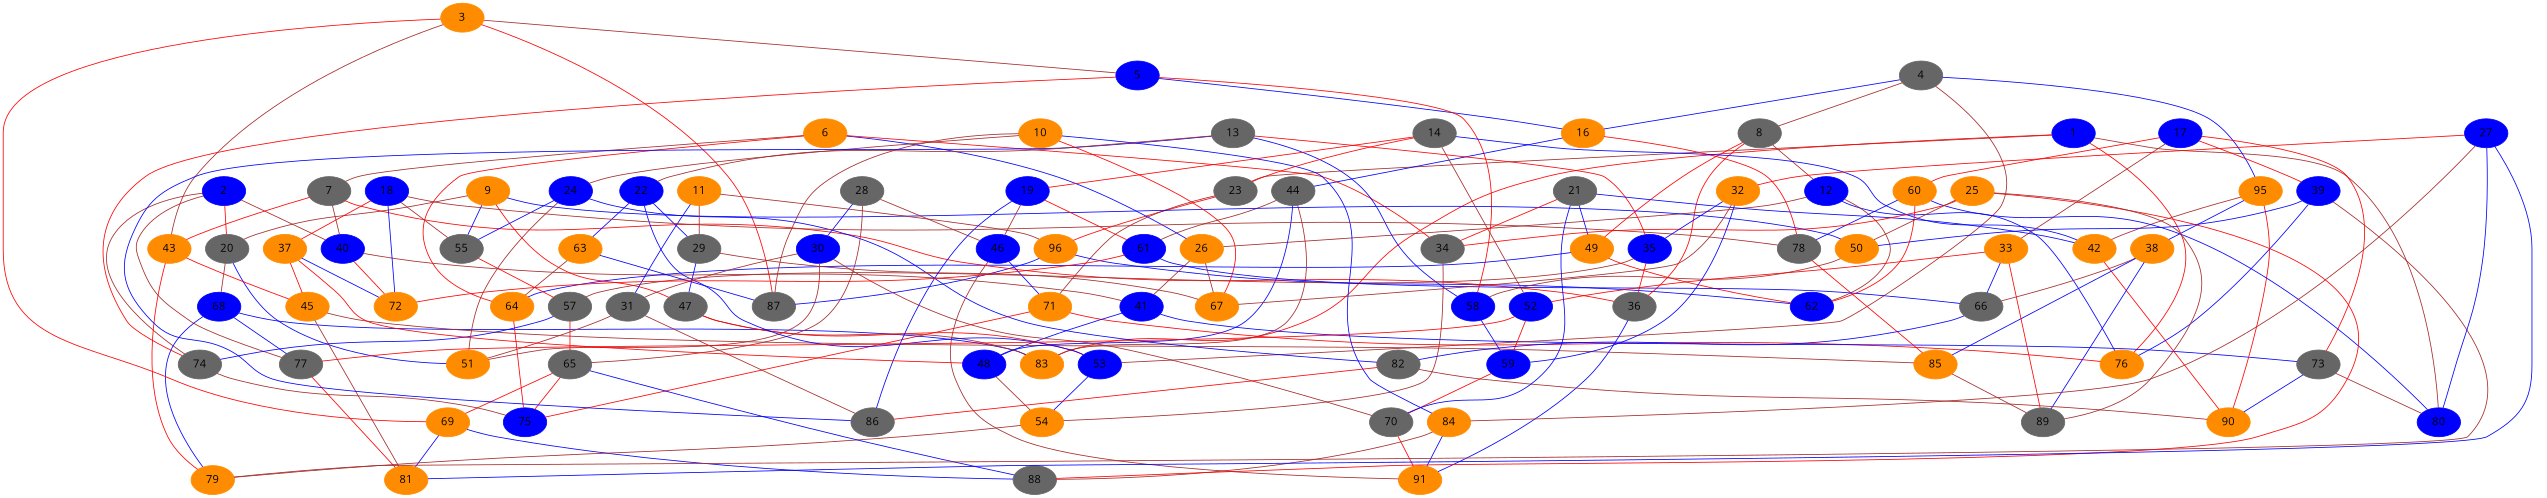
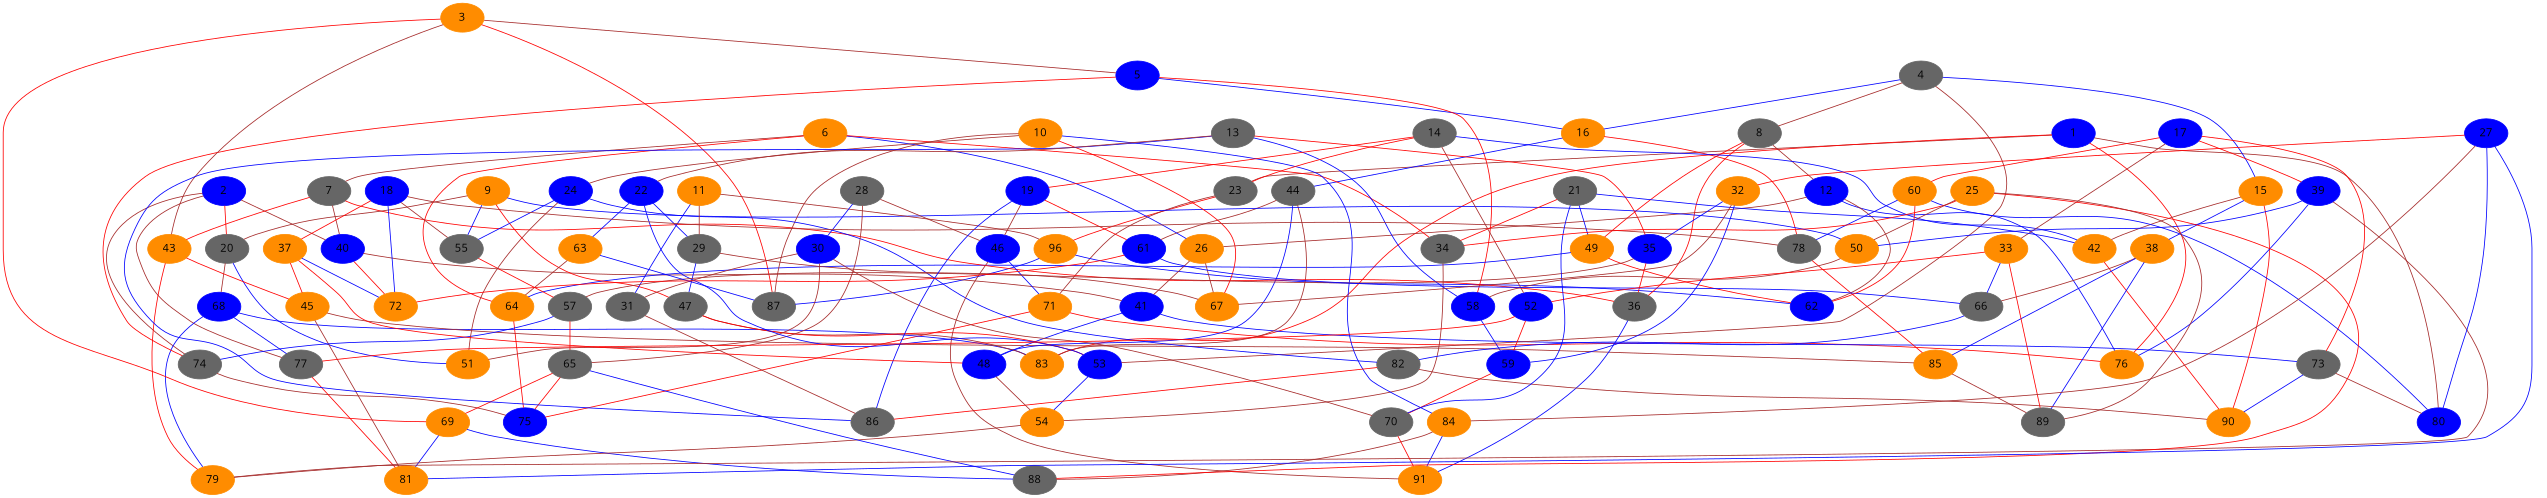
  graph {
    fontname="Open Sans"
    node [color=darkorange fontname="Open Sans" style=filled]
    edge [color=brown fontname="Open Sans"]
    1 [color=blue]
    23 [color=gray40]
    76
    80 [color=blue]
    83
    n6 [label=96]
    71
    2 [color=blue]
    20 [color=gray40]
    40 [color=blue]
    74 [color=gray40]
    77 [color=gray40]
    51
    68 [color=blue]
    72
    41 [color=blue]
    75 [color=blue]
    81
    5 [color=blue]
    3
    43
    69
    87 [color=gray40]
    16
    58 [color=blue]
    45
    79
    88 [color=gray40]
    4 [color=gray40]
    8 [color=gray40]
-   15 [label=95]
+   15
    53 [color=blue]
    36 [color=gray40]
    12 [color=blue]
    49
    42
    38
    90
    44 [color=gray40]
    78 [color=gray40]
    54
    59 [color=blue]
    7 [color=gray40]
    6
    26
    34 [color=gray40]
    64
    67
    91
    62 [color=blue]
    9
    47 [color=gray40]
    50
    55 [color=gray40]
    57 [color=gray40]
    10
    24 [color=blue]
    84
    82 [color=gray40]
    29 [color=gray40]
    11
    31 [color=gray40]
    28 [color=gray40]
    46 [color=blue]
    30 [color=blue]
    65 [color=gray40]
    86 [color=gray40]
    13 [color=gray40]
    22 [color=blue]
    35 [color=blue]
    63
    14 [color=gray40]
    19 [color=blue]
    52 [color=blue]
    61 [color=blue]
    89 [color=gray40]
    66 [color=gray40]
    85
    48 [color=blue]
    17 [color=blue]
    33
    39 [color=blue]
    60
    73 [color=gray40]
    18 [color=blue]
    37
    21 [color=gray40]
    70 [color=gray40]
    25
    27 [color=blue]
    32
    1 -- 23
    1 -- 76 [color=red]
    1 -- 80
    1 -- 83 [color=red]
    23 -- n6 [color=red]
    23 -- 71
    n6 -- 87 [color=blue]
    n6 -- 62 [color=blue]
    71 -- 76 [color=red]
    71 -- 75 [color=red]
    2 -- 20 [color=red]
    2 -- 40
    2 -- 74
    2 -- 77
    20 -- 51 [color=blue]
    20 -- 68
    40 -- 72 [color=red]
    40 -- 41
    74 -- 75
    77 -- 81 [color=red]
    68 -- 83 [color=blue]
    68 -- 77 [color=blue]
    68 -- 79 [color=blue]
    41 -- 48 [color=blue]
    41 -- 73 [color=blue]
    5 -- 74 [color=red]
    5 -- 16 [color=blue]
    5 -- 58 [color=red]
    3 -- 5
    3 -- 43
    3 -- 69 [color=red]
    3 -- 87 [color=red]
    43 -- 45 [color=red]
    43 -- 79 [color=red]
    69 -- 81 [color=blue]
    69 -- 88 [color=blue]
    16 -- 44 [color=blue]
    16 -- 78 [color=red]
    58 -- 59 [color=blue]
    45 -- 81
    45 -- 85
    4 -- 16 [color=blue]
    4 -- 8
    4 -- 15 [color=blue]
    4 -- 53
    8 -- 36 [color=red]
    8 -- 12
    8 -- 49 [color=red]
    15 -- 42
    15 -- 38 [color=blue]
    15 -- 90 [color=red]
    53 -- 54 [color=blue]
    36 -- 91 [color=blue]
    12 -- 76 [color=blue]
    12 -- 26
    12 -- 62
    49 -- 64 [color=blue]
    49 -- 62 [color=red]
    42 -- 90 [color=red]
    38 -- 89 [color=blue]
    38 -- 66
    38 -- 85 [color=blue]
    44 -- 83
    44 -- 61
    44 -- 48 [color=blue]
    78 -- 85 [color=red]
    54 -- 79
    59 -- 70 [color=red]
    7 -- 40
    7 -- 43 [color=red]
    7 -- 36 [color=red]
    6 -- 7
    6 -- 26 [color=blue]
    6 -- 34 [color=red]
    6 -- 64 [color=red]
    26 -- 41
    26 -- 67
    34 -- 54
    64 -- 75 [color=red]
    9 -- 20
    9 -- 47 [color=red]
    9 -- 50 [color=blue]
    9 -- 55 [color=blue]
    47 -- 83
    47 -- 53 [color=red]
    50 -- 58
    55 -- 57 [color=red]
    57 -- 74 [color=blue]
    57 -- 65 [color=red]
    10 -- 87
    10 -- 67 [color=red]
    10 -- 24
    10 -- 84 [color=blue]
    24 -- 51
    24 -- 55 [color=blue]
    24 -- 82 [color=blue]
    84 -- 88
    84 -- 91 [color=blue]
    82 -- 90
    82 -- 86 [color=red]
    29 -- 67
    29 -- 47 [color=blue]
    11 -- n6
    11 -- 29
    11 -- 31 [color=blue]
-   31 -- 51
    31 -- 86
    28 -- 46
    28 -- 30 [color=blue]
    28 -- 65
    46 -- 71 [color=blue]
    46 -- 91
    30 -- 51
    30 -- 31
    30 -- 70
    65 -- 75 [color=red]
    65 -- 69 [color=red]
    65 -- 88 [color=blue]
    13 -- 58 [color=blue]
    13 -- 86 [color=blue]
    13 -- 22
    13 -- 35 [color=red]
    22 -- 53 [color=blue]
    22 -- 29 [color=blue]
    22 -- 63 [color=blue]
    35 -- 36 [color=red]
    35 -- 57
    63 -- 87 [color=blue]
    63 -- 64
    14 -- 23 [color=red]
    14 -- 42 [color=blue]
    14 -- 19 [color=red]
    14 -- 52
    19 -- 46
    19 -- 86 [color=blue]
    19 -- 61 [color=red]
    52 -- 77 [color=red]
    52 -- 59 [color=red]
    61 -- 72 [color=red]
    61 -- 66 [color=blue]
    66 -- 82 [color=blue]
    85 -- 89
    48 -- 54
    17 -- 33
    17 -- 39 [color=red]
    17 -- 60 [color=red]
    17 -- 73 [color=red]
    33 -- 52 [color=red]
    33 -- 89 [color=red]
    33 -- 66 [color=blue]
    39 -- 76 [color=blue]
    39 -- 79
    39 -- 50 [color=blue]
    60 -- 80 [color=blue]
    60 -- 78 [color=blue]
    60 -- 62 [color=red]
    73 -- 80
    73 -- 90 [color=blue]
    18 -- 72 [color=blue]
    18 -- 78
    18 -- 55
    18 -- 37 [color=red]
    37 -- 72 [color=blue]
    37 -- 45 [color=red]
    37 -- 48 [color=red]
    21 -- 49 [color=blue]
    21 -- 42 [color=blue]
    21 -- 34 [color=red]
    21 -- 70 [color=blue]
    70 -- 91 [color=red]
    25 -- 88 [color=red]
    25 -- 34 [color=red]
    25 -- 50
    25 -- 89
    27 -- 80 [color=blue]
    27 -- 81 [color=blue]
    27 -- 84
    27 -- 32 [color=red]
    32 -- 59 [color=blue]
    32 -- 67
    32 -- 35 [color=blue]
  }
